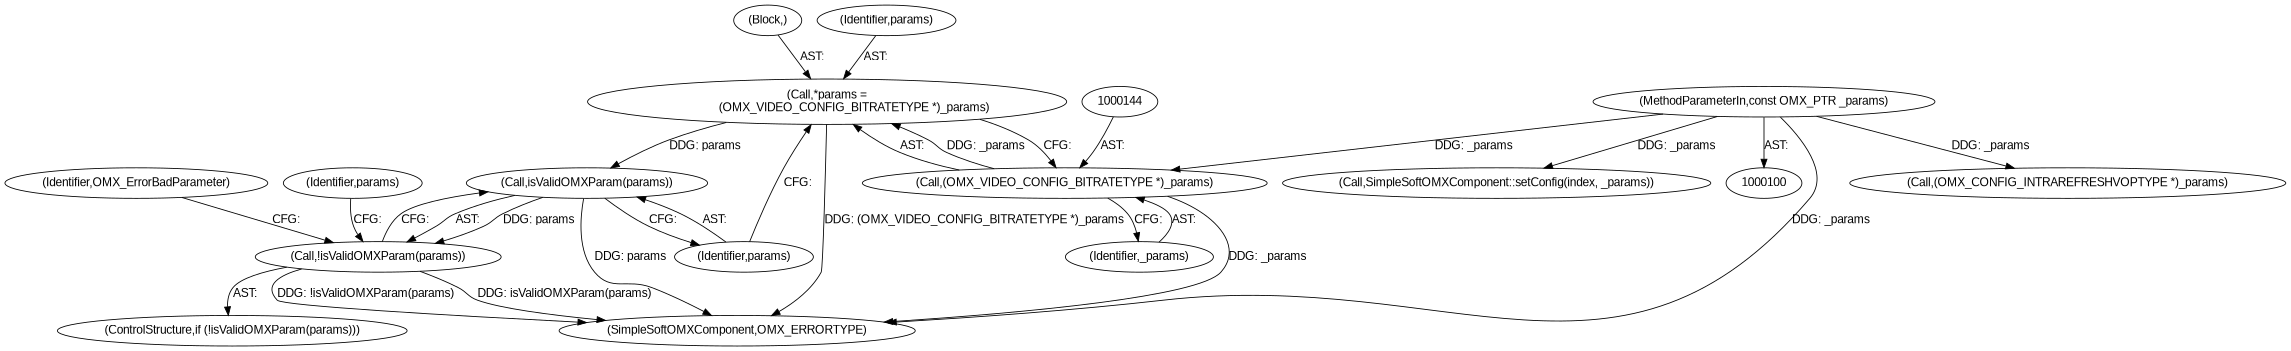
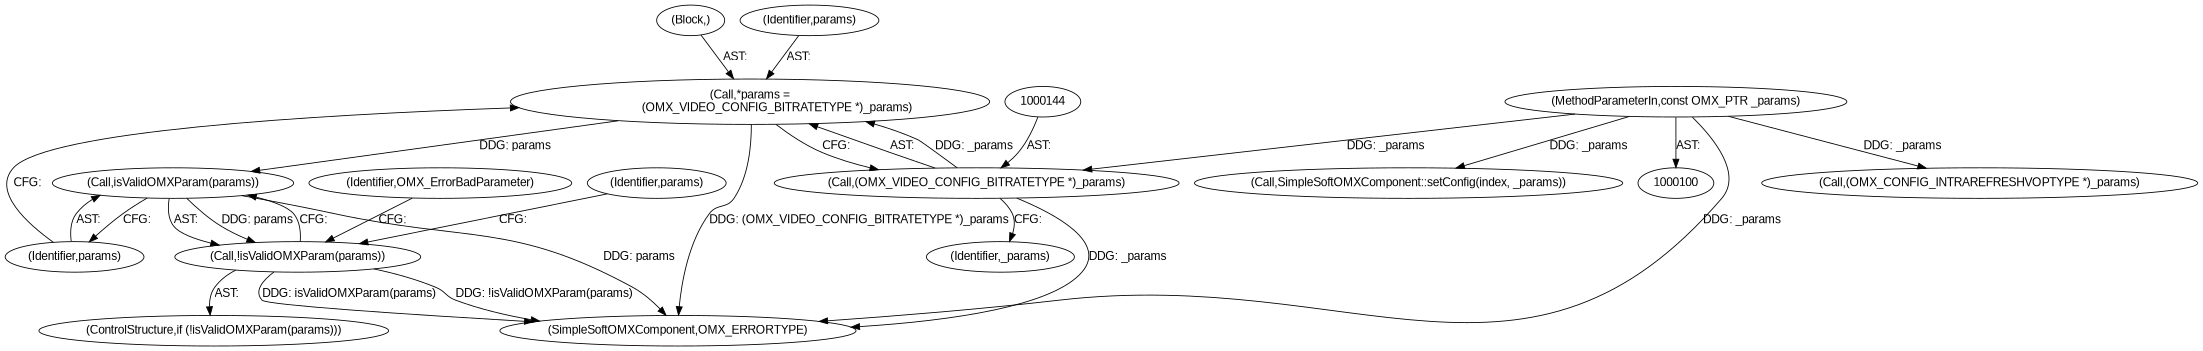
  digraph {
    fontname="Liberation Sans"
    node [fontname="Liberation Sans"]
    edge [fontname="Liberation Sans"]
    n1 [label="(Call,*params =\n                 (OMX_VIDEO_CONFIG_BITRATETYPE *)_params)"]
    n2 [label="(Call,(OMX_VIDEO_CONFIG_BITRATETYPE *)_params)"]
    n3 [label="(Call,isValidOMXParam(params))"]
    n4 [label="(SimpleSoftOMXComponent,OMX_ERRORTYPE)"]
    n5 [label="(Identifier,_params)"]
    n6 [label="(Call,!isValidOMXParam(params))"]
    n7 [label="(Identifier,params)"]
    n8 [label="(Block,)"]
    n9 [label="(MethodParameterIn,const OMX_PTR _params)"]
    n10 [label="(Call,(OMX_CONFIG_INTRAREFRESHVOPTYPE *)_params)"]
    n11 [label="(Call,SimpleSoftOMXComponent::setConfig(index, _params))"]
    1000100
    n13 [label="(ControlStructure,if (!isValidOMXParam(params)))"]
    n14 [label="(Identifier,OMX_ErrorBadParameter)"]
    n15 [label="(Identifier,params)"]
    n16 [label="(Identifier,params)"]
    1000144
    n1 -> n2 [label="CFG: "]
    n1 -> n3 [label="DDG: params"]
    n1 -> n4 [label="DDG: (OMX_VIDEO_CONFIG_BITRATETYPE *)_params"]
    n2 -> n1 [label="AST: "]
    n2 -> n1 [label="DDG: _params"]
    n2 -> n4 [label="DDG: _params"]
    n2 -> n5 [label="CFG: "]
    n3 -> n4 [label="DDG: params"]
    n3 -> n6 [label="AST: "]
    n3 -> n6 [label="DDG: params"]
    n3 -> n7 [label="CFG: "]
-   n5 -> n2 [label="AST: "]
    n6 -> n3 [label="CFG: "]
    n6 -> n4 [label="DDG: isValidOMXParam(params)"]
    n6 -> n4 [label="DDG: !isValidOMXParam(params)"]
    n6 -> n13 [label="AST: "]
    n7 -> n1 [label="CFG: "]
    n7 -> n3 [label="AST: "]
    n8 -> n1 [label="AST: "]
    n9 -> n2 [label="DDG: _params"]
    n9 -> n4 [label="DDG: _params"]
    n9 -> n10 [label="DDG: _params"]
    n9 -> n11 [label="DDG: _params"]
    n9 -> 1000100 [label="AST: "]
    n14 -> n6 [label="CFG: "]
    n15 -> n6 [label="CFG: "]
    n16 -> n1 [label="AST: "]
    1000144 -> n2 [label="AST: "]
  }
